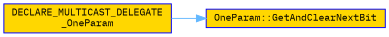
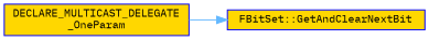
  digraph {
    rankdir=RL
    fontname="IBM Plex Mono"
    node [color=blue fillcolor=gold fontname="IBM Plex Mono" fontsize=10 shape=box style=filled]
-   n1 [fontcolor=black height=0.2 label="OneParam::GetAndClearNextBit" width=0.4]
+   n1 [fontcolor=black height=0.2 label="FBitSet::GetAndClearNextBit" width=0.4]
    n2 [height=0.2 label="DECLARE_MULTICAST_DELEGATE\l_OneParam" width=0.4]
    n1 -> n2 [color=steelblue1 dir=back fontname="IBM Plex Mono" fontsize=10 labelfontname=Helvetica labelfontsize=10 style=solid]
  }
